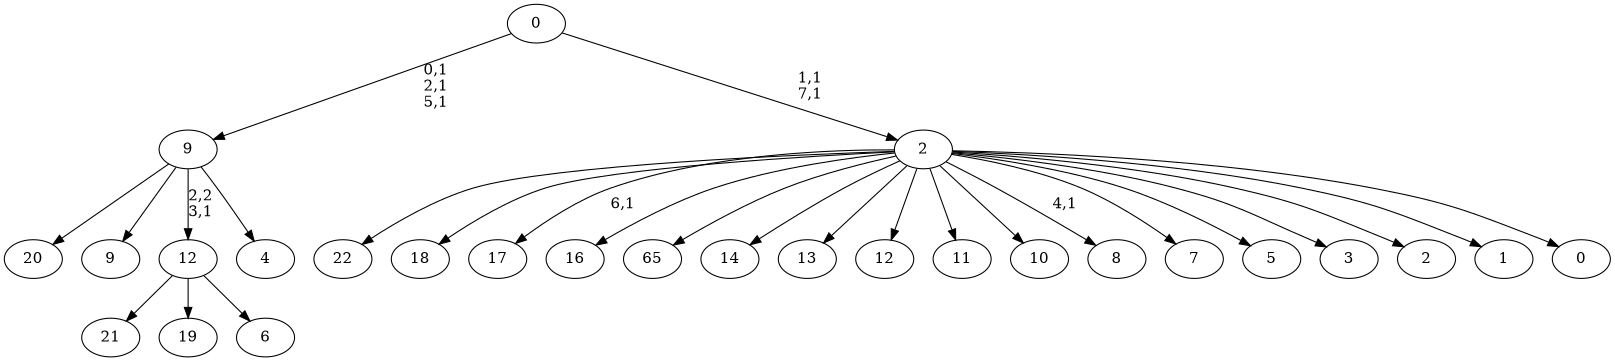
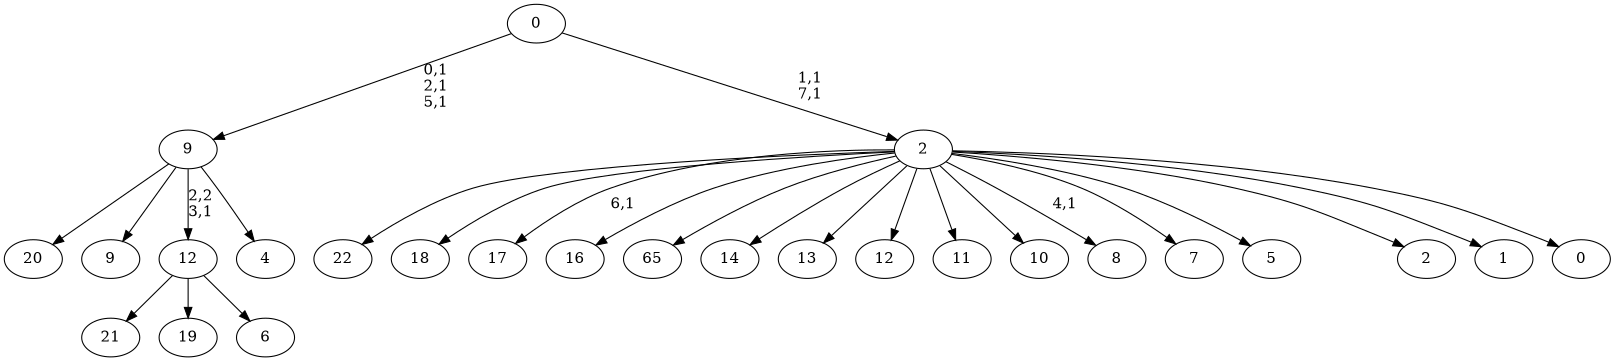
  digraph {
    n1 [label=22]
    n2 [label=21]
    n3 [label=20]
    n4 [label=19]
    n5 [label=18]
    n6 [label=17]
    n7 [label=16]
    n8 [label=65]
    n9 [label=14]
    n10 [label=13]
    n11 [label=12]
    n12 [label=11]
    n13 [label=10]
    n14 [label=9]
    n15 [label=8]
    n16 [label=7]
    n17 [label=6]
    12
    n19 [label=5]
    n20 [label=4]
    9
-   n22 [label=3]
    n23 [label=2]
    n24 [label=1]
    n25 [label=0]
    2
    0
    12 -> n2
    12 -> n4
    12 -> n17
    9 -> n3
    9 -> n14
    9 -> 12 [label="2,2\n3,1"]
    9 -> n20
    2 -> n1
    2 -> n5
    2 -> n6 [label="6,1"]
    2 -> n7
    2 -> n8
    2 -> n9
    2 -> n10
    2 -> n11
    2 -> n12
    2 -> n13
    2 -> n15 [label="4,1"]
    2 -> n16
    2 -> n19
-   2 -> n22
    2 -> n23
    2 -> n24
    2 -> n25
    0 -> 9 [label="0,1\n2,1\n5,1"]
    0 -> 2 [label="1,1\n7,1"]
  }
